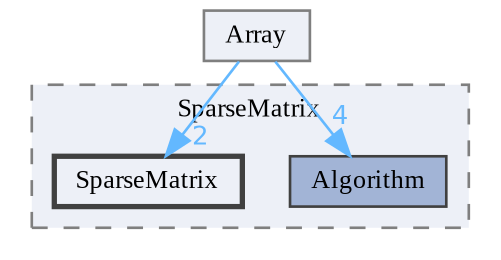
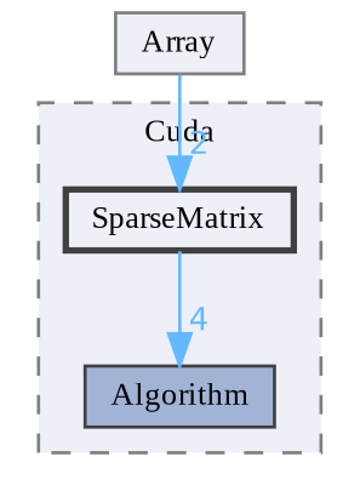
  digraph {
    compound=true
    fontname="Liberation Serif"
    node [color=grey25 fillcolor="#edf0f7" fontname="Liberation Serif" fontsize=10 shape=box style=filled]
    edge [color=steelblue1 fontcolor=steelblue1 fontname="Liberation Serif" fontsize=10 labeldistance=1.5 labelfontname=Helvetica labelfontsize=10]
    n1 [fillcolor="#a2b4d6" height=0.2 label=Algorithm width=0.4]
    n2 [height=0.2 label=SparseMatrix style="filled,bold" width=0.4]
    n3 [color=grey50 height=0.2 label=Array width=0.4]
    subgraph cluster_1 {
      bgcolor="#edf0f7"
      fontsize=10
-     label=SparseMatrix
+     label=Cuda
      pencolor=grey50
      style="filled,dashed"
      n1
      n2
    }
-   n3 -> n1 [headlabel=4]
+   n2 -> n1 [headlabel=4]
    n3 -> n2 [headlabel=2]
  }
